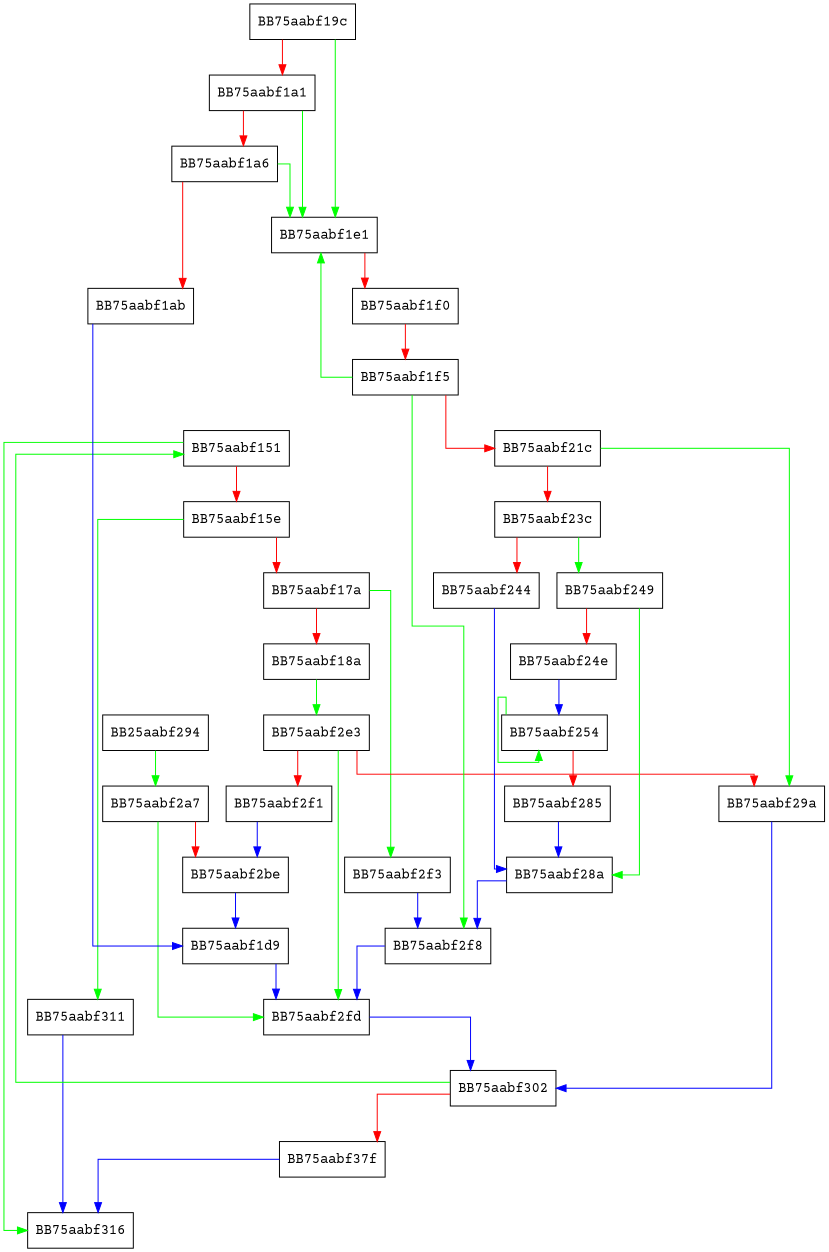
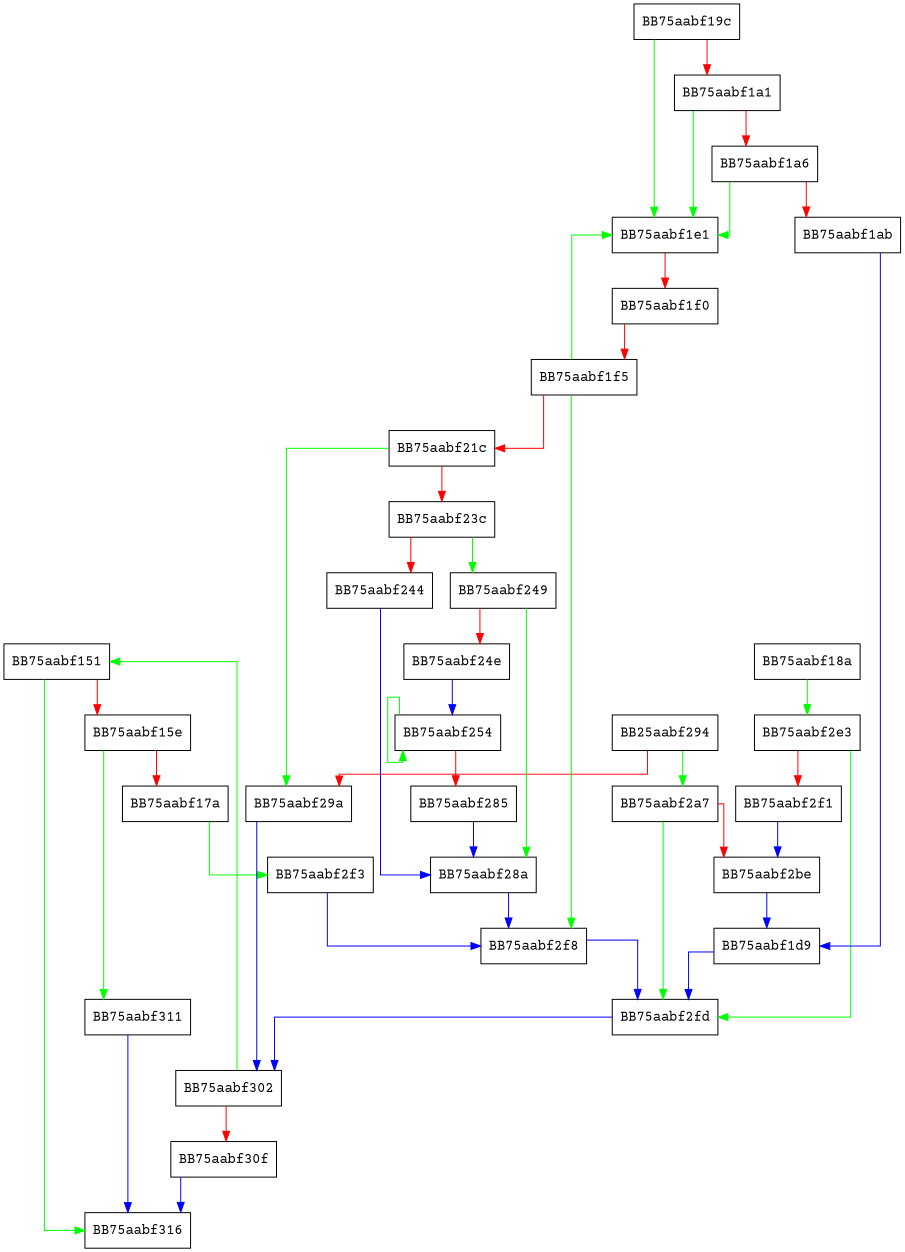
  digraph {
    fontname="Courier Prime"
    splines=ortho
    node [fontname="Courier Prime" shape=box]
    edge [color=green fontname="Courier Prime"]
    BB75aabf151
    BB75aabf316
    BB75aabf15e
    BB75aabf311
    BB75aabf17a
    BB75aabf2f3
    BB75aabf18a
    BB75aabf2f8
    BB75aabf2e3
    BB75aabf2fd
    BB75aabf2f1
    BB75aabf302
    BB75aabf2be
    n14 [label=BB25aabf294]
    BB75aabf29a
    BB75aabf2a7
    BB75aabf19c
    BB75aabf1e1
    BB75aabf1a1
    BB75aabf1f0
    BB75aabf1a6
    BB75aabf1f5
    BB75aabf21c
    BB75aabf1ab
    BB75aabf1d9
-   BB75aabf30f [label=BB75aabf37f]
+   BB75aabf30f
    BB75aabf23c
    BB75aabf249
    BB75aabf244
    BB75aabf28a
    BB75aabf24e
    BB75aabf254
    BB75aabf285
    BB75aabf151 -> BB75aabf316
    BB75aabf151 -> BB75aabf15e [color=red]
    BB75aabf15e -> BB75aabf311
    BB75aabf15e -> BB75aabf17a [color=red]
    BB75aabf311 -> BB75aabf316 [color=blue]
    BB75aabf17a -> BB75aabf2f3
-   BB75aabf17a -> BB75aabf18a [color=red]
    BB75aabf2f3 -> BB75aabf2f8 [color=blue]
    BB75aabf18a -> BB75aabf2e3
    BB75aabf2f8 -> BB75aabf2fd [color=blue]
    BB75aabf2e3 -> BB75aabf2fd
    BB75aabf2e3 -> BB75aabf2f1 [color=red]
    BB75aabf2fd -> BB75aabf302 [color=blue]
    BB75aabf2f1 -> BB75aabf2be [color=blue]
    BB75aabf302 -> BB75aabf151
    BB75aabf302 -> BB75aabf30f [color=red]
    BB75aabf2be -> BB75aabf1d9 [color=blue]
-   BB75aabf2e3 -> BB75aabf29a [color=red]
+   n14 -> BB75aabf29a [color=red]
    n14 -> BB75aabf2a7
    BB75aabf29a -> BB75aabf302 [color=blue]
    BB75aabf2a7 -> BB75aabf2fd
    BB75aabf2a7 -> BB75aabf2be [color=red]
    BB75aabf19c -> BB75aabf1e1
    BB75aabf19c -> BB75aabf1a1 [color=red]
    BB75aabf1e1 -> BB75aabf1f0 [color=red]
    BB75aabf1a1 -> BB75aabf1e1
    BB75aabf1a1 -> BB75aabf1a6 [color=red]
    BB75aabf1f0 -> BB75aabf1f5 [color=red]
    BB75aabf1a6 -> BB75aabf1e1
    BB75aabf1a6 -> BB75aabf1ab [color=red]
    BB75aabf1f5 -> BB75aabf2f8
    BB75aabf1f5 -> BB75aabf1e1
    BB75aabf1f5 -> BB75aabf21c [color=red]
    BB75aabf21c -> BB75aabf29a
    BB75aabf21c -> BB75aabf23c [color=red]
    BB75aabf1ab -> BB75aabf1d9 [color=blue]
    BB75aabf1d9 -> BB75aabf2fd [color=blue]
    BB75aabf30f -> BB75aabf316 [color=blue]
    BB75aabf23c -> BB75aabf249
    BB75aabf23c -> BB75aabf244 [color=red]
    BB75aabf249 -> BB75aabf28a
    BB75aabf249 -> BB75aabf24e [color=red]
    BB75aabf244 -> BB75aabf28a [color=blue]
    BB75aabf28a -> BB75aabf2f8 [color=blue]
    BB75aabf24e -> BB75aabf254 [color=blue]
    BB75aabf254 -> BB75aabf254
    BB75aabf254 -> BB75aabf285 [color=red]
    BB75aabf285 -> BB75aabf28a [color=blue]
  }
